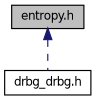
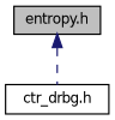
  digraph {
    node [color=black fontname=Helvetica fontsize=10 shape=record style=filled]
    n1 [fillcolor=grey75 fontcolor=black height=0.2 label="entropy.h" width=0.4]
-   n2 [fillcolor=white height=0.2 label="drbg_drbg.h" width=0.4]
+   n2 [fillcolor=white height=0.2 label="ctr_drbg.h" width=0.4]
    n1 -> n2 [color=midnightblue dir=back fontname=Helvetica fontsize=10 labelfontname=Helvetica labelfontsize=10 style=dashed]
  }
